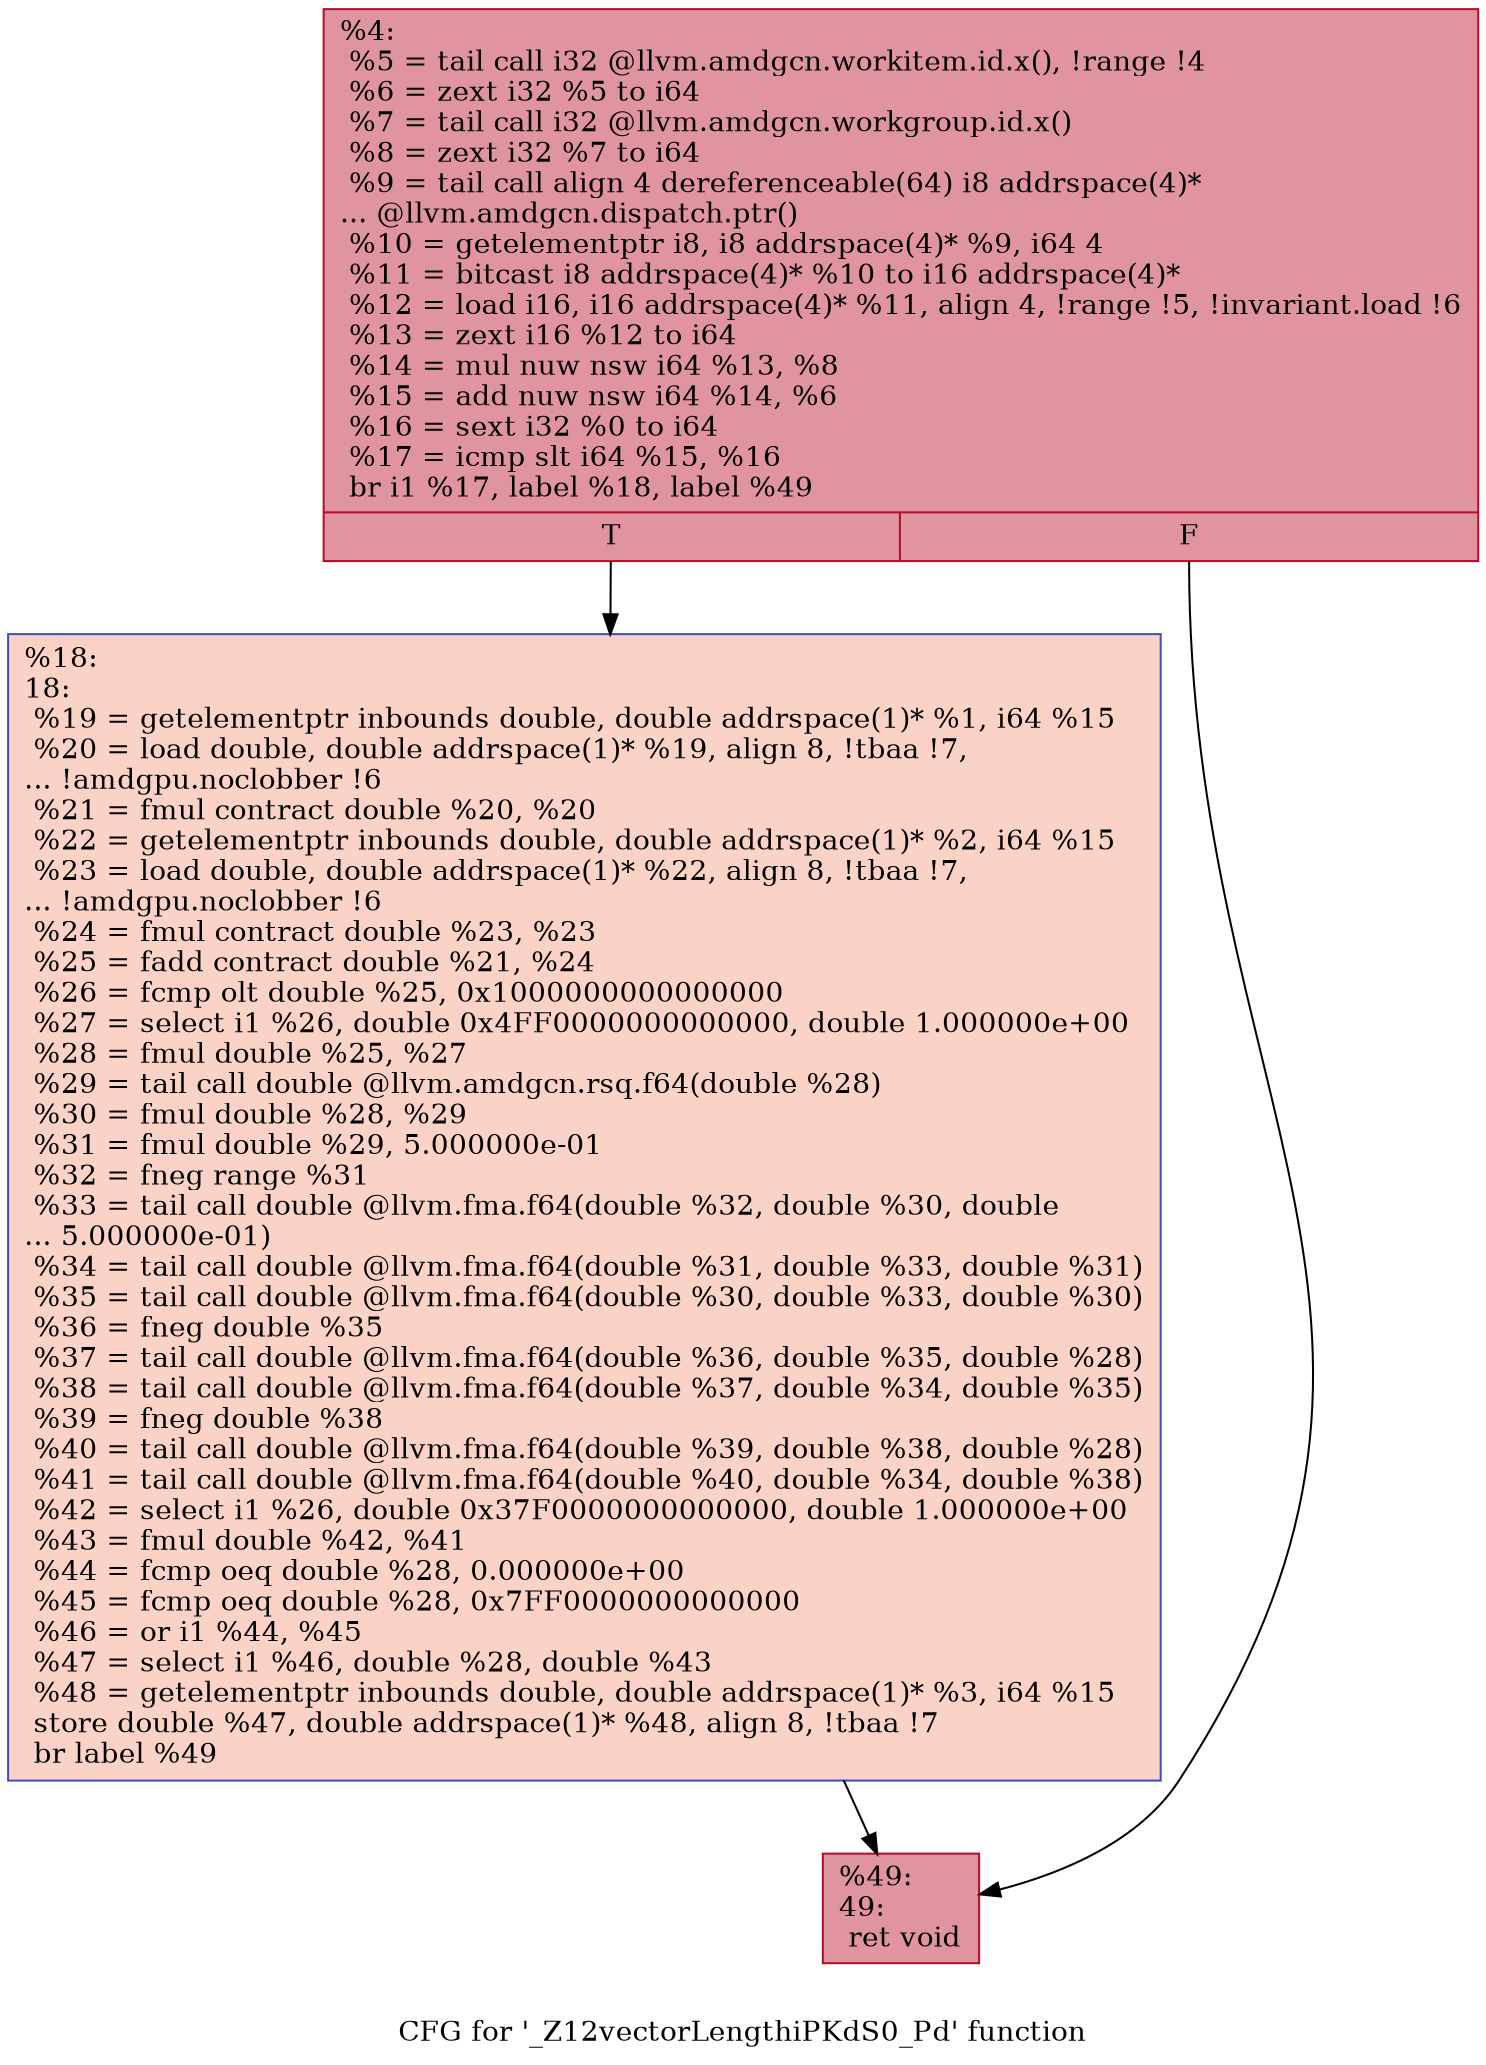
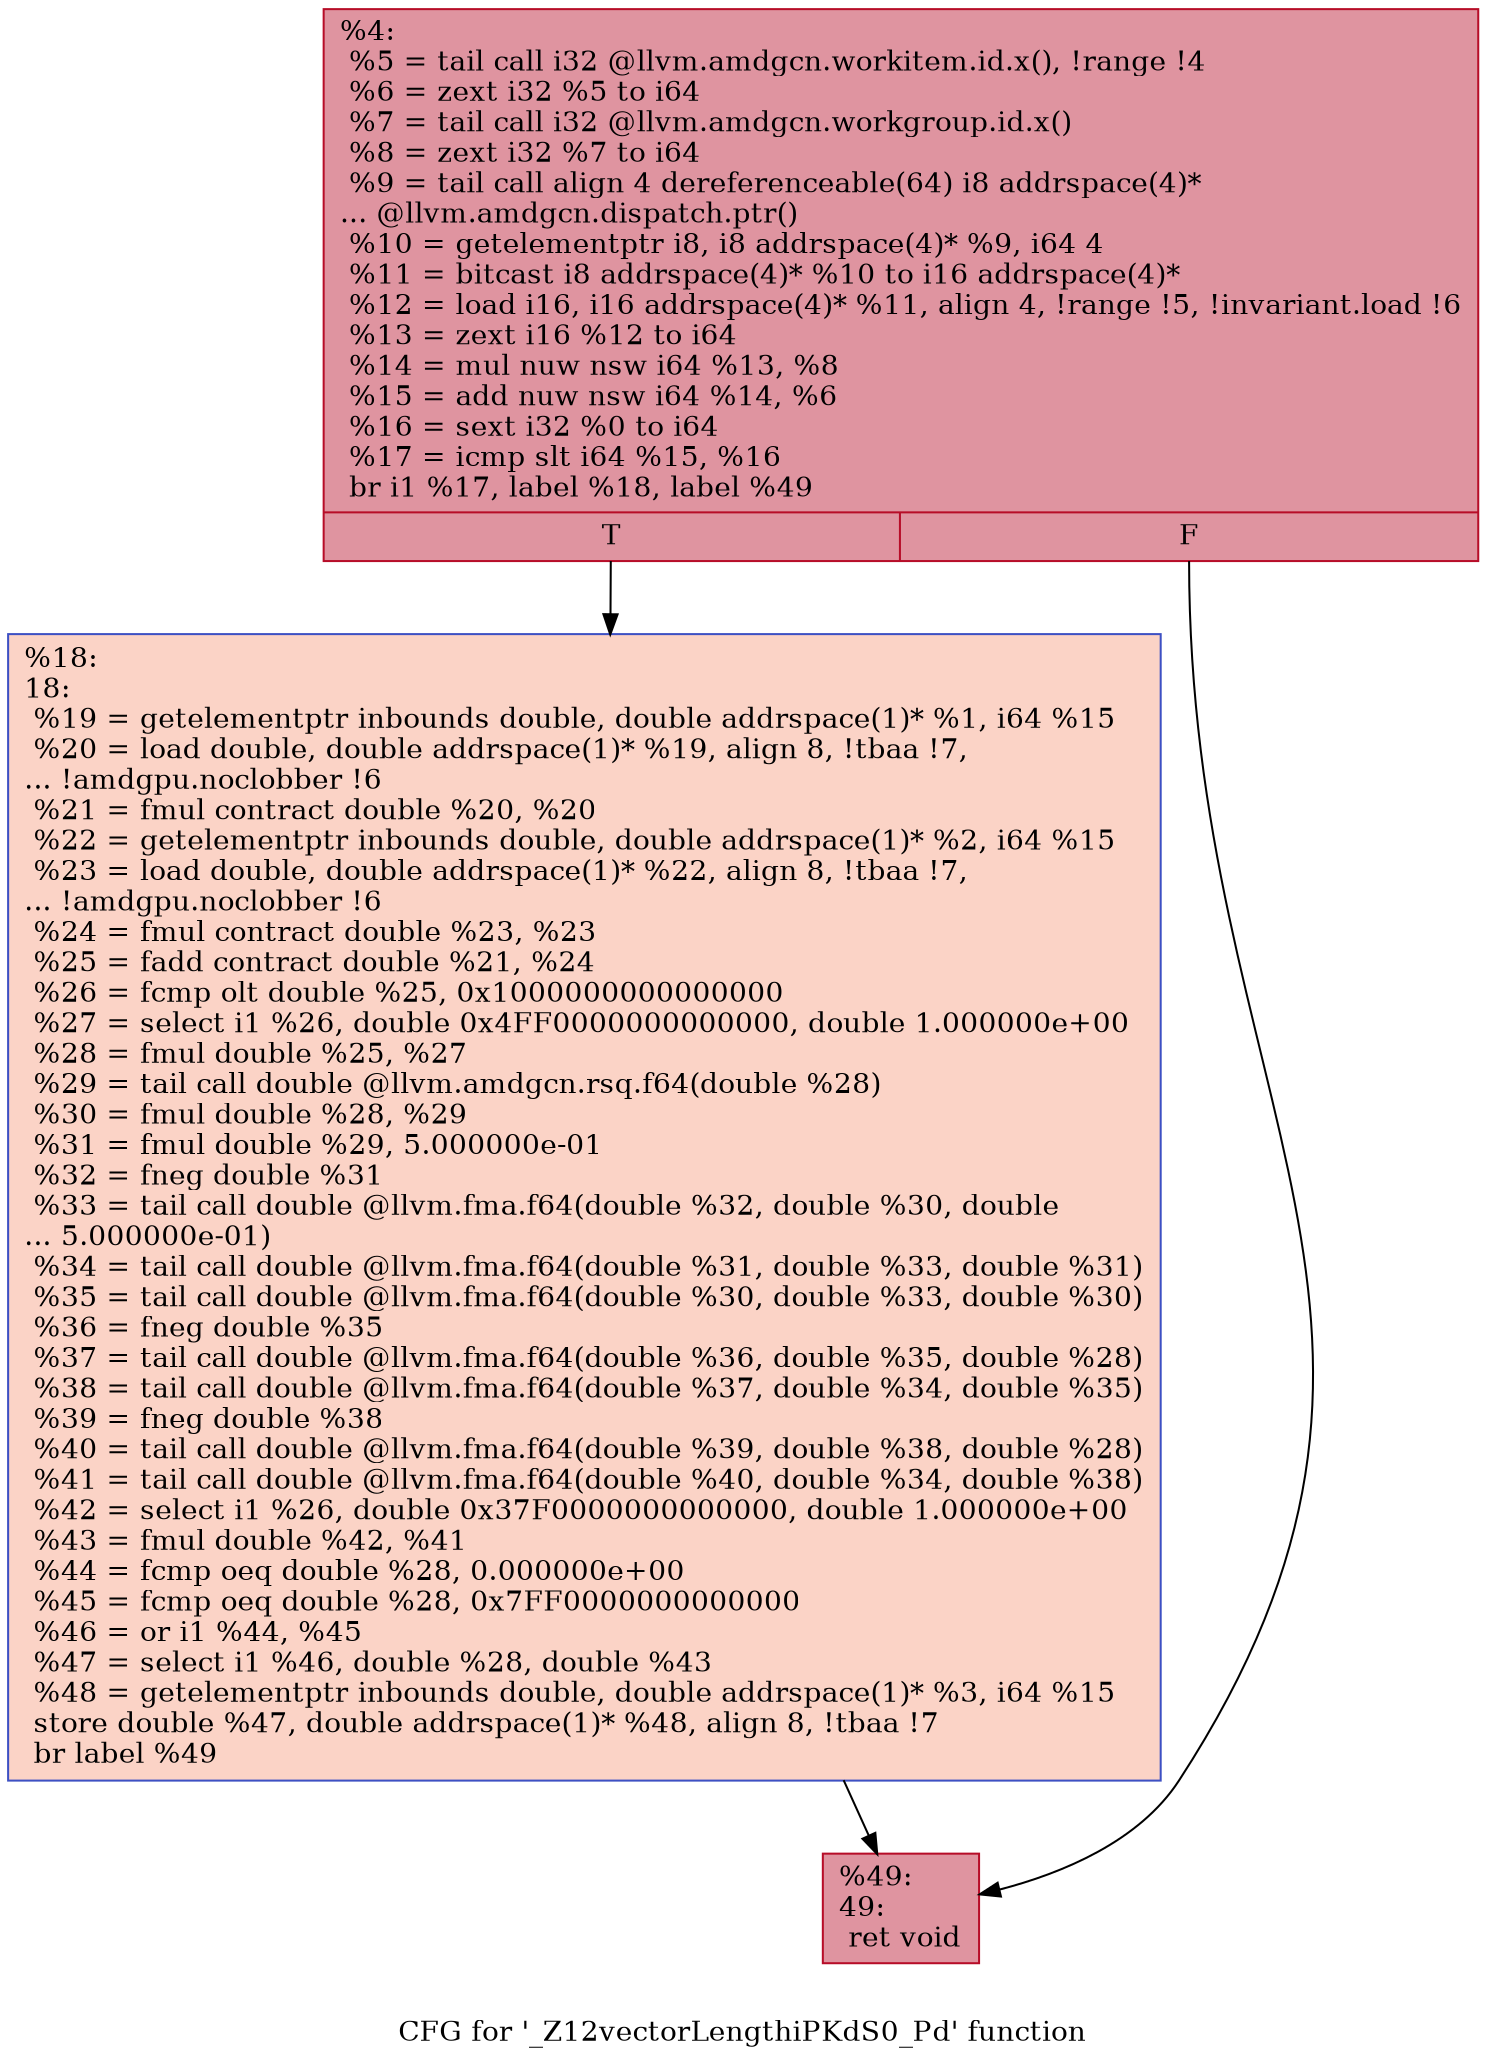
  digraph {
    label="CFG for '_Z12vectorLengthiPKdS0_Pd' function"
    node [color="#b70d28ff" fillcolor="#b70d2870" shape=record style=filled]
    n1 [label="{%4:\l  %5 = tail call i32 @llvm.amdgcn.workitem.id.x(), !range !4\l  %6 = zext i32 %5 to i64\l  %7 = tail call i32 @llvm.amdgcn.workgroup.id.x()\l  %8 = zext i32 %7 to i64\l  %9 = tail call align 4 dereferenceable(64) i8 addrspace(4)*\l... @llvm.amdgcn.dispatch.ptr()\l  %10 = getelementptr i8, i8 addrspace(4)* %9, i64 4\l  %11 = bitcast i8 addrspace(4)* %10 to i16 addrspace(4)*\l  %12 = load i16, i16 addrspace(4)* %11, align 4, !range !5, !invariant.load !6\l  %13 = zext i16 %12 to i64\l  %14 = mul nuw nsw i64 %13, %8\l  %15 = add nuw nsw i64 %14, %6\l  %16 = sext i32 %0 to i64\l  %17 = icmp slt i64 %15, %16\l  br i1 %17, label %18, label %49\l|{<s0>T|<s1>F}}"]
-   n2 [color="#3d50c3ff" fillcolor="#f59c7d70" label="{%18:\l18:                                               \l  %19 = getelementptr inbounds double, double addrspace(1)* %1, i64 %15\l  %20 = load double, double addrspace(1)* %19, align 8, !tbaa !7,\l... !amdgpu.noclobber !6\l  %21 = fmul contract double %20, %20\l  %22 = getelementptr inbounds double, double addrspace(1)* %2, i64 %15\l  %23 = load double, double addrspace(1)* %22, align 8, !tbaa !7,\l... !amdgpu.noclobber !6\l  %24 = fmul contract double %23, %23\l  %25 = fadd contract double %21, %24\l  %26 = fcmp olt double %25, 0x1000000000000000\l  %27 = select i1 %26, double 0x4FF0000000000000, double 1.000000e+00\l  %28 = fmul double %25, %27\l  %29 = tail call double @llvm.amdgcn.rsq.f64(double %28)\l  %30 = fmul double %28, %29\l  %31 = fmul double %29, 5.000000e-01\l  %32 = fneg range %31\l  %33 = tail call double @llvm.fma.f64(double %32, double %30, double\l... 5.000000e-01)\l  %34 = tail call double @llvm.fma.f64(double %31, double %33, double %31)\l  %35 = tail call double @llvm.fma.f64(double %30, double %33, double %30)\l  %36 = fneg double %35\l  %37 = tail call double @llvm.fma.f64(double %36, double %35, double %28)\l  %38 = tail call double @llvm.fma.f64(double %37, double %34, double %35)\l  %39 = fneg double %38\l  %40 = tail call double @llvm.fma.f64(double %39, double %38, double %28)\l  %41 = tail call double @llvm.fma.f64(double %40, double %34, double %38)\l  %42 = select i1 %26, double 0x37F0000000000000, double 1.000000e+00\l  %43 = fmul double %42, %41\l  %44 = fcmp oeq double %28, 0.000000e+00\l  %45 = fcmp oeq double %28, 0x7FF0000000000000\l  %46 = or i1 %44, %45\l  %47 = select i1 %46, double %28, double %43\l  %48 = getelementptr inbounds double, double addrspace(1)* %3, i64 %15\l  store double %47, double addrspace(1)* %48, align 8, !tbaa !7\l  br label %49\l}"]
+   n2 [color="#3d50c3ff" fillcolor="#f59c7d70" label="{%18:\l18:                                               \l  %19 = getelementptr inbounds double, double addrspace(1)* %1, i64 %15\l  %20 = load double, double addrspace(1)* %19, align 8, !tbaa !7,\l... !amdgpu.noclobber !6\l  %21 = fmul contract double %20, %20\l  %22 = getelementptr inbounds double, double addrspace(1)* %2, i64 %15\l  %23 = load double, double addrspace(1)* %22, align 8, !tbaa !7,\l... !amdgpu.noclobber !6\l  %24 = fmul contract double %23, %23\l  %25 = fadd contract double %21, %24\l  %26 = fcmp olt double %25, 0x1000000000000000\l  %27 = select i1 %26, double 0x4FF0000000000000, double 1.000000e+00\l  %28 = fmul double %25, %27\l  %29 = tail call double @llvm.amdgcn.rsq.f64(double %28)\l  %30 = fmul double %28, %29\l  %31 = fmul double %29, 5.000000e-01\l  %32 = fneg double %31\l  %33 = tail call double @llvm.fma.f64(double %32, double %30, double\l... 5.000000e-01)\l  %34 = tail call double @llvm.fma.f64(double %31, double %33, double %31)\l  %35 = tail call double @llvm.fma.f64(double %30, double %33, double %30)\l  %36 = fneg double %35\l  %37 = tail call double @llvm.fma.f64(double %36, double %35, double %28)\l  %38 = tail call double @llvm.fma.f64(double %37, double %34, double %35)\l  %39 = fneg double %38\l  %40 = tail call double @llvm.fma.f64(double %39, double %38, double %28)\l  %41 = tail call double @llvm.fma.f64(double %40, double %34, double %38)\l  %42 = select i1 %26, double 0x37F0000000000000, double 1.000000e+00\l  %43 = fmul double %42, %41\l  %44 = fcmp oeq double %28, 0.000000e+00\l  %45 = fcmp oeq double %28, 0x7FF0000000000000\l  %46 = or i1 %44, %45\l  %47 = select i1 %46, double %28, double %43\l  %48 = getelementptr inbounds double, double addrspace(1)* %3, i64 %15\l  store double %47, double addrspace(1)* %48, align 8, !tbaa !7\l  br label %49\l}"]
    n3 [label="{%49:\l49:                                               \l  ret void\l}"]
    n1 -> n2 [tailport=s0]
    n1 -> n3 [tailport=s1]
    n2 -> n3
  }
